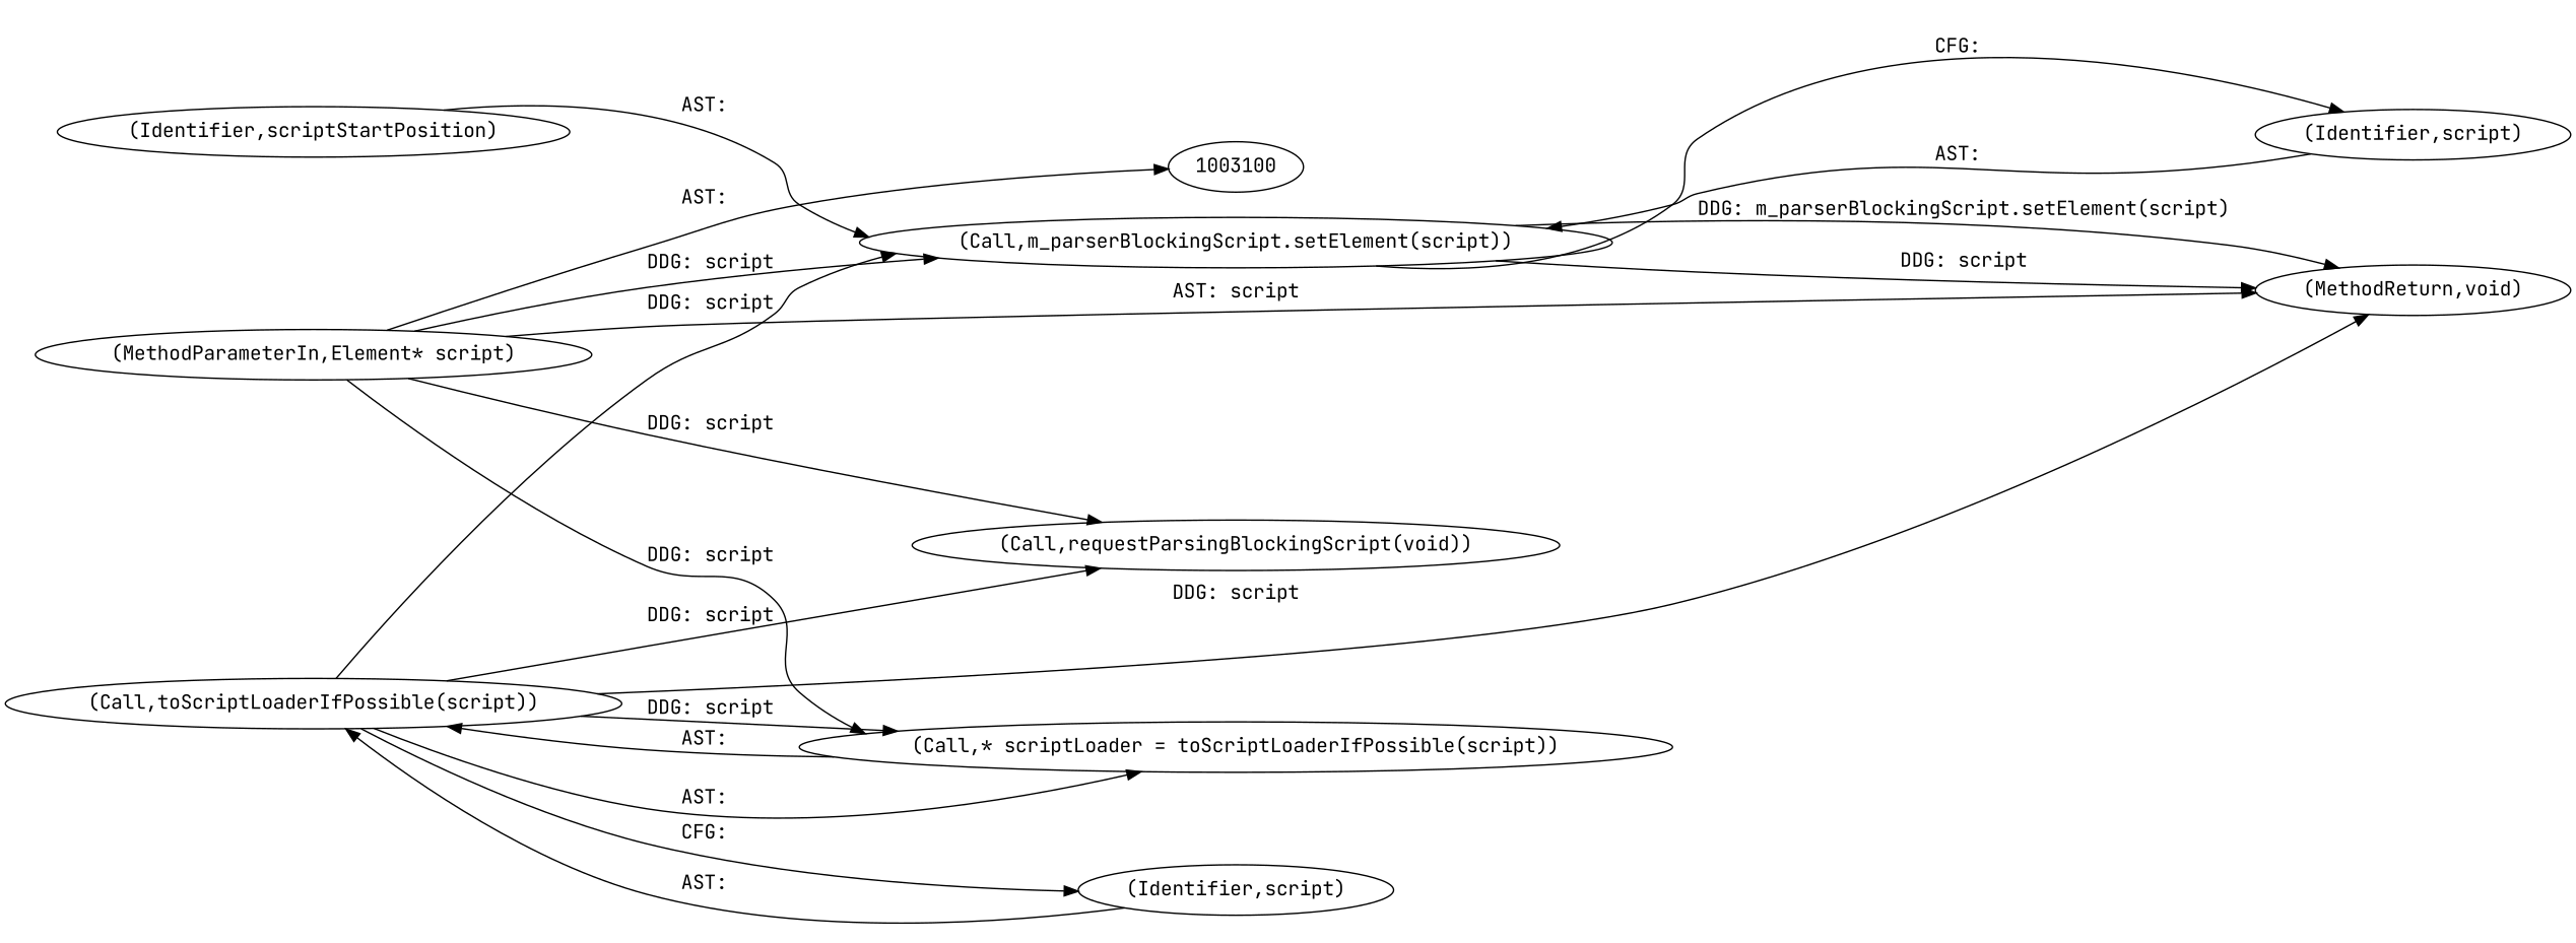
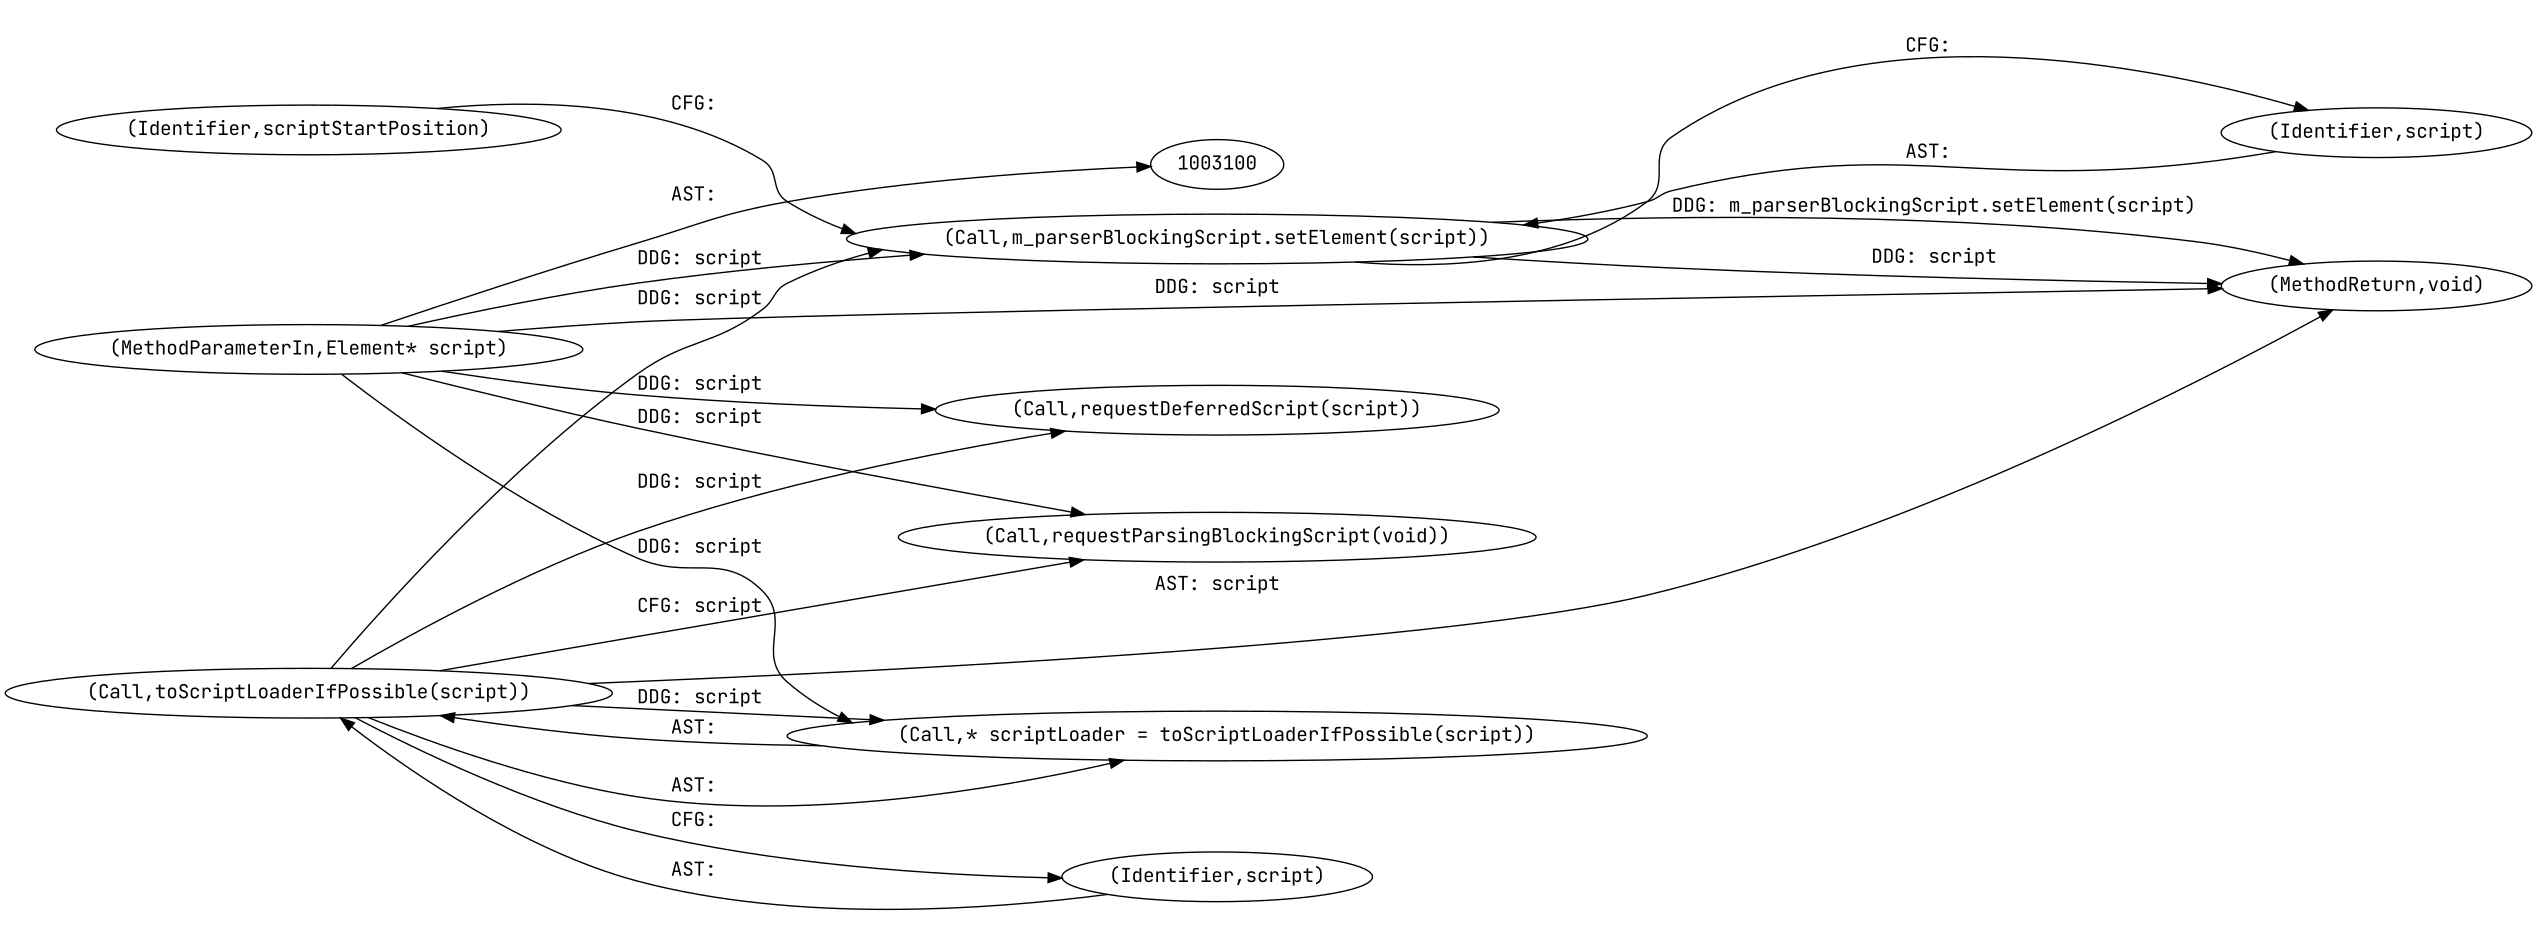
  digraph {
    fontname="JetBrains Mono"
    rankdir=LR
    node [fontname="JetBrains Mono"]
    edge [fontname="JetBrains Mono"]
    n1 [label="(Call,m_parserBlockingScript.setElement(script))"]
    n2 [label="(Identifier,script)"]
    n3 [label="(MethodReturn,void)"]
    n4 [label="(Call,toScriptLoaderIfPossible(script))"]
+   n5 [label="(Call,requestDeferredScript(script))"]
    n6 [label="(Call,requestParsingBlockingScript(void))"]
    n7 [label="(Call,* scriptLoader = toScriptLoaderIfPossible(script))"]
    n8 [label="(Identifier,script)"]
    n9 [label="(MethodParameterIn,Element* script)"]
    n10 [label=1003100]
    n11 [label="(Identifier,scriptStartPosition)"]
    n1 -> n2 [label="CFG: "]
    n1 -> n3 [label="DDG: m_parserBlockingScript.setElement(script)"]
    n1 -> n3 [label="DDG: script"]
    n2 -> n1 [label="AST: "]
    n4 -> n1 [label="DDG: script"]
-   n4 -> n3 [label="DDG: script"]
-   n4 -> n6 [label="DDG: script"]
+   n4 -> n3 [label="AST: script"]
+   n4 -> n5 [label="DDG: script"]
+   n4 -> n6 [label="CFG: script"]
    n4 -> n7 [label="AST: "]
    n4 -> n7 [label="DDG: script"]
    n4 -> n8 [label="CFG: "]
    n7 -> n4 [label="AST: "]
    n8 -> n4 [label="AST: "]
    n9 -> n1 [label="DDG: script"]
-   n9 -> n3 [label="AST: script"]
+   n9 -> n3 [label="DDG: script"]
+   n9 -> n5 [label="DDG: script"]
    n9 -> n6 [label="DDG: script"]
    n9 -> n7 [label="DDG: script"]
    n9 -> n10 [label="AST: "]
-   n11 -> n1 [label="AST: "]
+   n11 -> n1 [label="CFG: "]
  }
